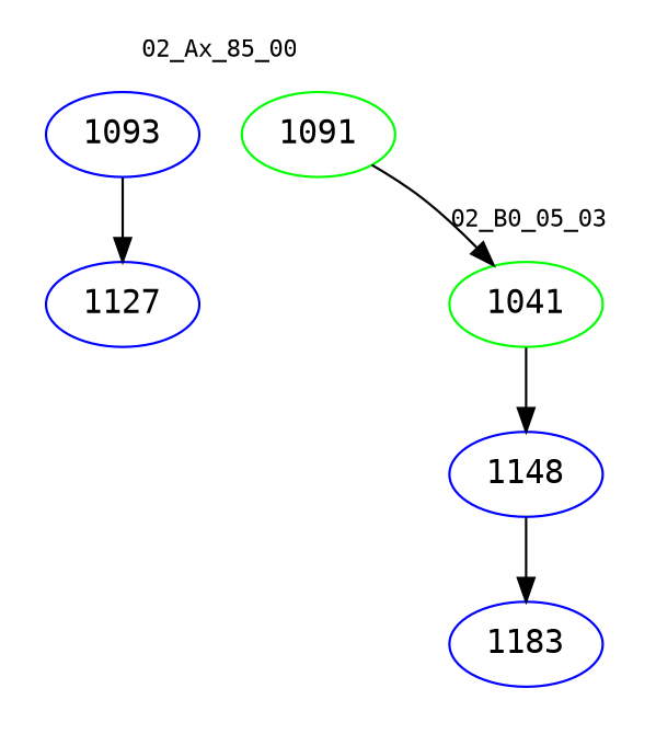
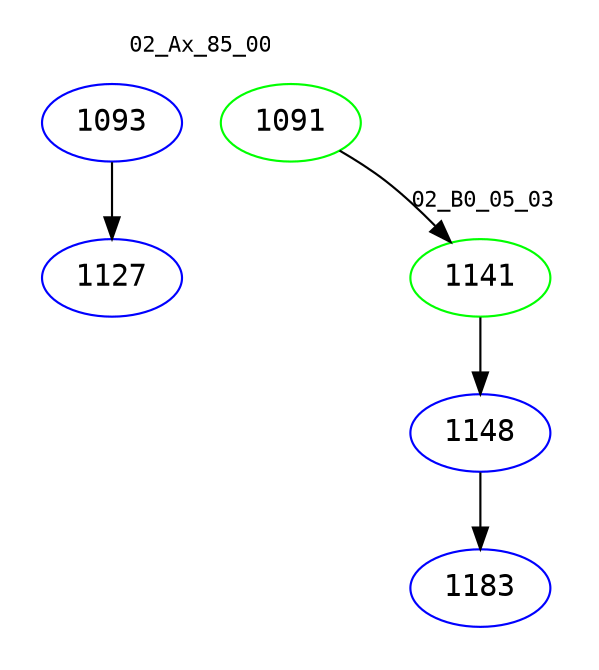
  digraph {
    fontname="DejaVu Sans Mono"
    node [color=blue fontname="DejaVu Sans Mono"]
    edge [color=black fontname="DejaVu Sans Mono"]
    n1 [color=green label=1091]
    n2 [label=1093]
    n3 [label=1127]
-   n4 [color=green label=1041]
+   n4 [color=green label=1141]
    n5 [label=1148]
    n6 [label=1183]
    subgraph cluster_1 {
      color=white
      fontsize=10
      label="02_Ax_85_00"
      n1
      n2
      n3
    }
    subgraph cluster_2 {
      color=white
      fontsize=10
      label="02_B0_05_03"
      n4
      n5
      n6
    }
    n1 -> n4
    n2 -> n3
    n4 -> n5
    n5 -> n6
  }
